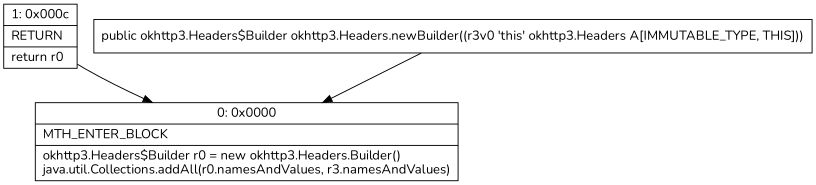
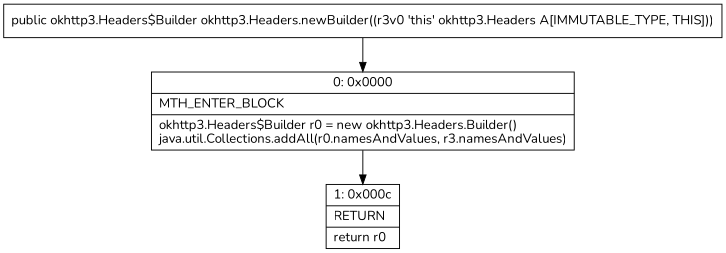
  digraph {
    fontname=Nunito
    node [shape=record fontname=Nunito]
    edge [fontname=Nunito]
    n1 [label="{0\:\ 0x0000|MTH_ENTER_BLOCK\l|okhttp3.Headers$Builder r0 = new okhttp3.Headers.Builder()\ljava.util.Collections.addAll(r0.namesAndValues, r3.namesAndValues)\l}"]
    n2 [label="{1\:\ 0x000c|RETURN\l|return r0\l}"]
    n3 [label="{public okhttp3.Headers$Builder okhttp3.Headers.newBuilder((r3v0 'this' okhttp3.Headers A[IMMUTABLE_TYPE, THIS])) }"]
-   n2 -> n1
+   n1 -> n2
    n3 -> n1
  }
